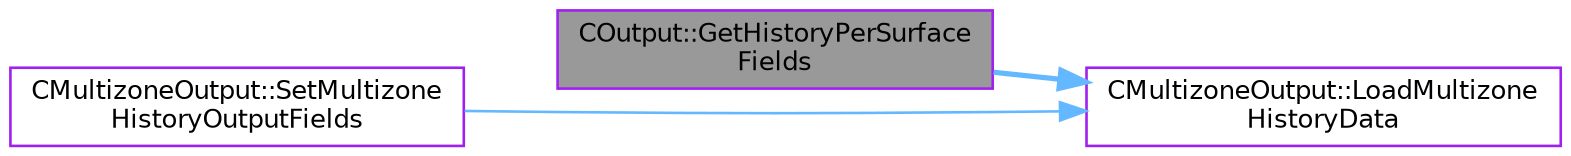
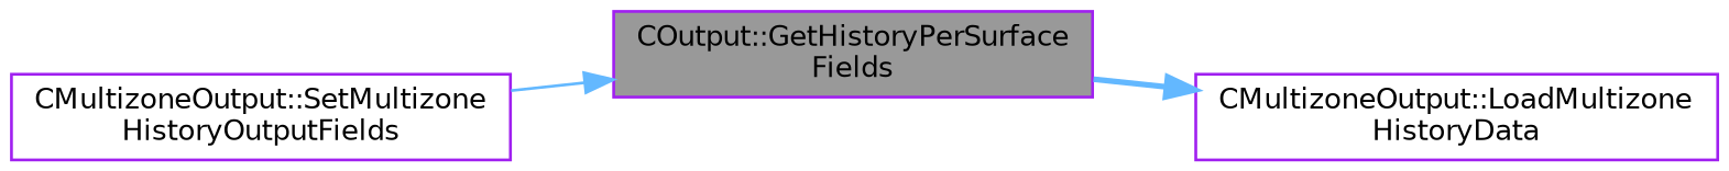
  digraph {
    rankdir=RL
    node [color=purple fillcolor=white fontname=Helvetica fontsize=10 shape=box style=filled]
    edge [color=steelblue1 dir=back fontname=Helvetica fontsize=10 labelfontname=Helvetica labelfontsize=10]
    n1 [fillcolor=grey60 fontcolor=black height=0.2 label="COutput::GetHistoryPerSurface\lFields" width=0.4]
    n2 [height=0.2 label="CMultizoneOutput::SetMultizone\lHistoryOutputFields" width=0.4]
    n3 [height=0.2 label="CMultizoneOutput::LoadMultizone\lHistoryData" width=0.4]
-   n3 -> n2 [style=solid]
+   n1 -> n2 [style=solid]
    n3 -> n1 [style=bold]
  }
